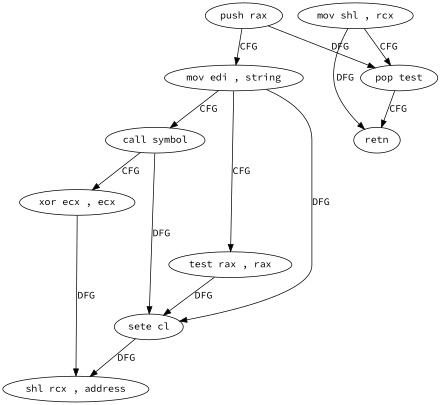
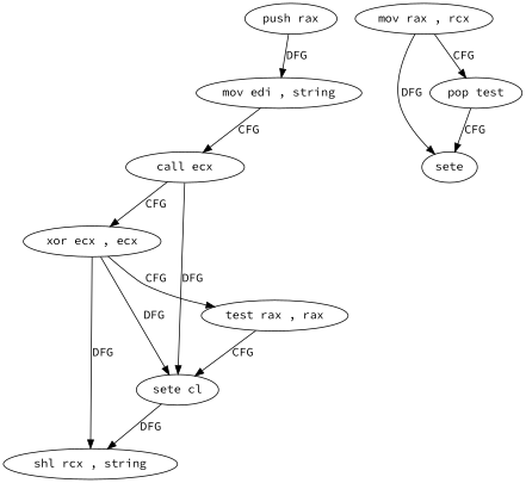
  digraph {
    fontname="Source Code Pro"
    node [fontname="Source Code Pro"]
    edge [fontname="Source Code Pro"]
    n1 [label="push rax"]
    n2 [label="mov edi , string"]
    n3 [label="pop test"]
-   n4 [label="call symbol"]
-   n5 [label=retn]
+   n4 [label="call ecx"]
+   n5 [label=sete]
    n6 [label="xor ecx , ecx"]
    n7 [label="sete cl"]
    n8 [label="test rax , rax"]
-   n9 [label="shl rcx , address"]
-   n10 [label="mov shl , rcx"]
-   n1 -> n2 [label=CFG]
-   n1 -> n3 [label=DFG]
+   n9 [label="shl rcx , string"]
+   n10 [label="mov rax , rcx"]
+   n1 -> n2 [label=DFG]
    n2 -> n4 [label=CFG]
    n3 -> n5 [label=CFG]
    n4 -> n6 [label=CFG]
    n4 -> n7 [label=DFG]
-   n2 -> n7 [label=DFG]
-   n2 -> n8 [label=CFG]
+   n6 -> n7 [label=DFG]
+   n6 -> n8 [label=CFG]
    n6 -> n9 [label=DFG]
    n7 -> n9 [label=DFG]
-   n8 -> n7 [label=DFG]
+   n8 -> n7 [label=CFG]
    n10 -> n3 [label=CFG]
    n10 -> n5 [label=DFG]
  }
